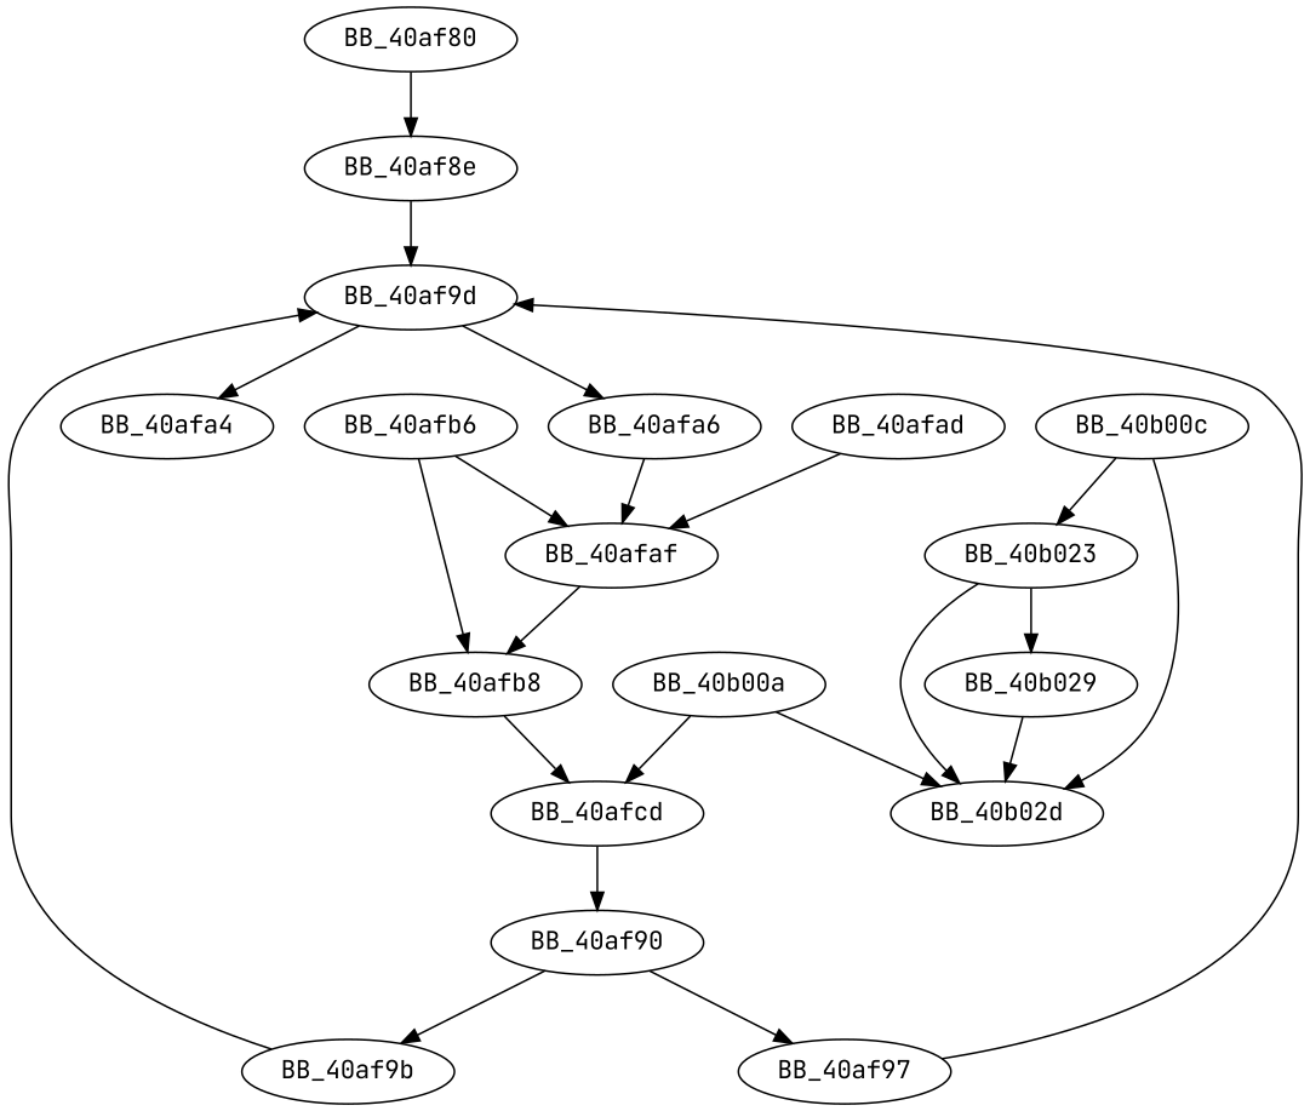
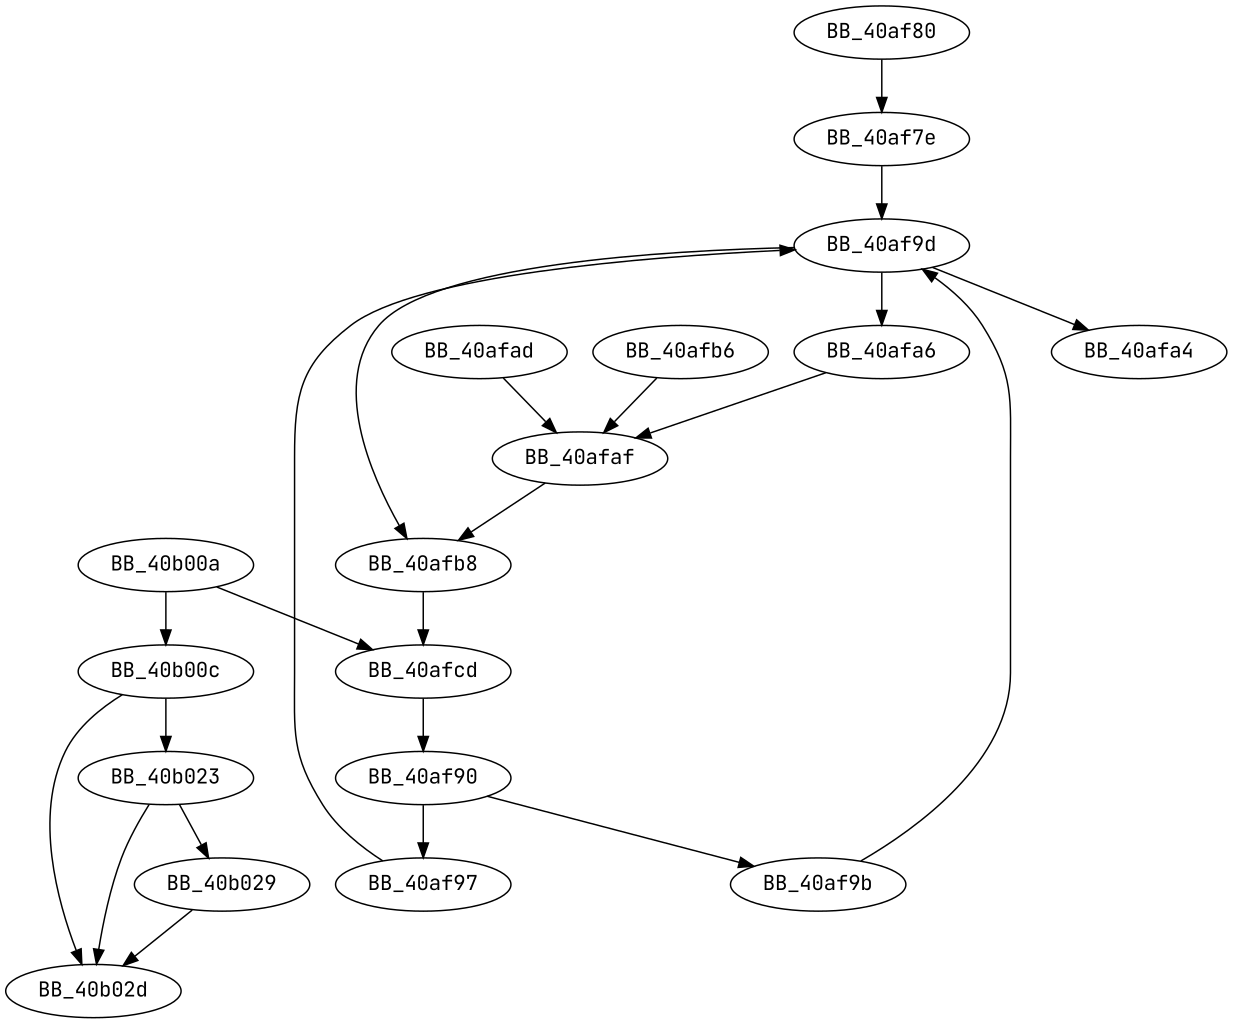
  digraph {
    fontname="JetBrains Mono"
    node [fontname="JetBrains Mono"]
    edge [fontname="JetBrains Mono"]
    BB_40af80
-   BB_40af8e
+   BB_40af8e [label=BB_40af7e]
    BB_40af9d
    BB_40b00c
    BB_40b023
    BB_40b02d
    BB_40af90
    BB_40af97
    BB_40af9b
    BB_40b029
    BB_40afa4
    BB_40afa6
    BB_40afaf
    BB_40afad
    BB_40afb8
    BB_40afb6
    BB_40afcd
    BB_40b00a
    BB_40af80 -> BB_40af8e
    BB_40af8e -> BB_40af9d
    BB_40af9d -> BB_40afa4
    BB_40af9d -> BB_40afa6
    BB_40b00c -> BB_40b023
    BB_40b00c -> BB_40b02d
    BB_40b023 -> BB_40b02d
    BB_40b023 -> BB_40b029
    BB_40af90 -> BB_40af97
    BB_40af90 -> BB_40af9b
    BB_40af97 -> BB_40af9d
    BB_40af9b -> BB_40af9d
    BB_40b029 -> BB_40b02d
    BB_40afa6 -> BB_40afaf
    BB_40afaf -> BB_40afb8
    BB_40afad -> BB_40afaf
    BB_40afb8 -> BB_40afcd
    BB_40afb6 -> BB_40afaf
-   BB_40afb6 -> BB_40afb8
+   BB_40af9d -> BB_40afb8
    BB_40afcd -> BB_40af90
-   BB_40b00a -> BB_40b02d
+   BB_40b00a -> BB_40b00c
    BB_40b00a -> BB_40afcd
  }
